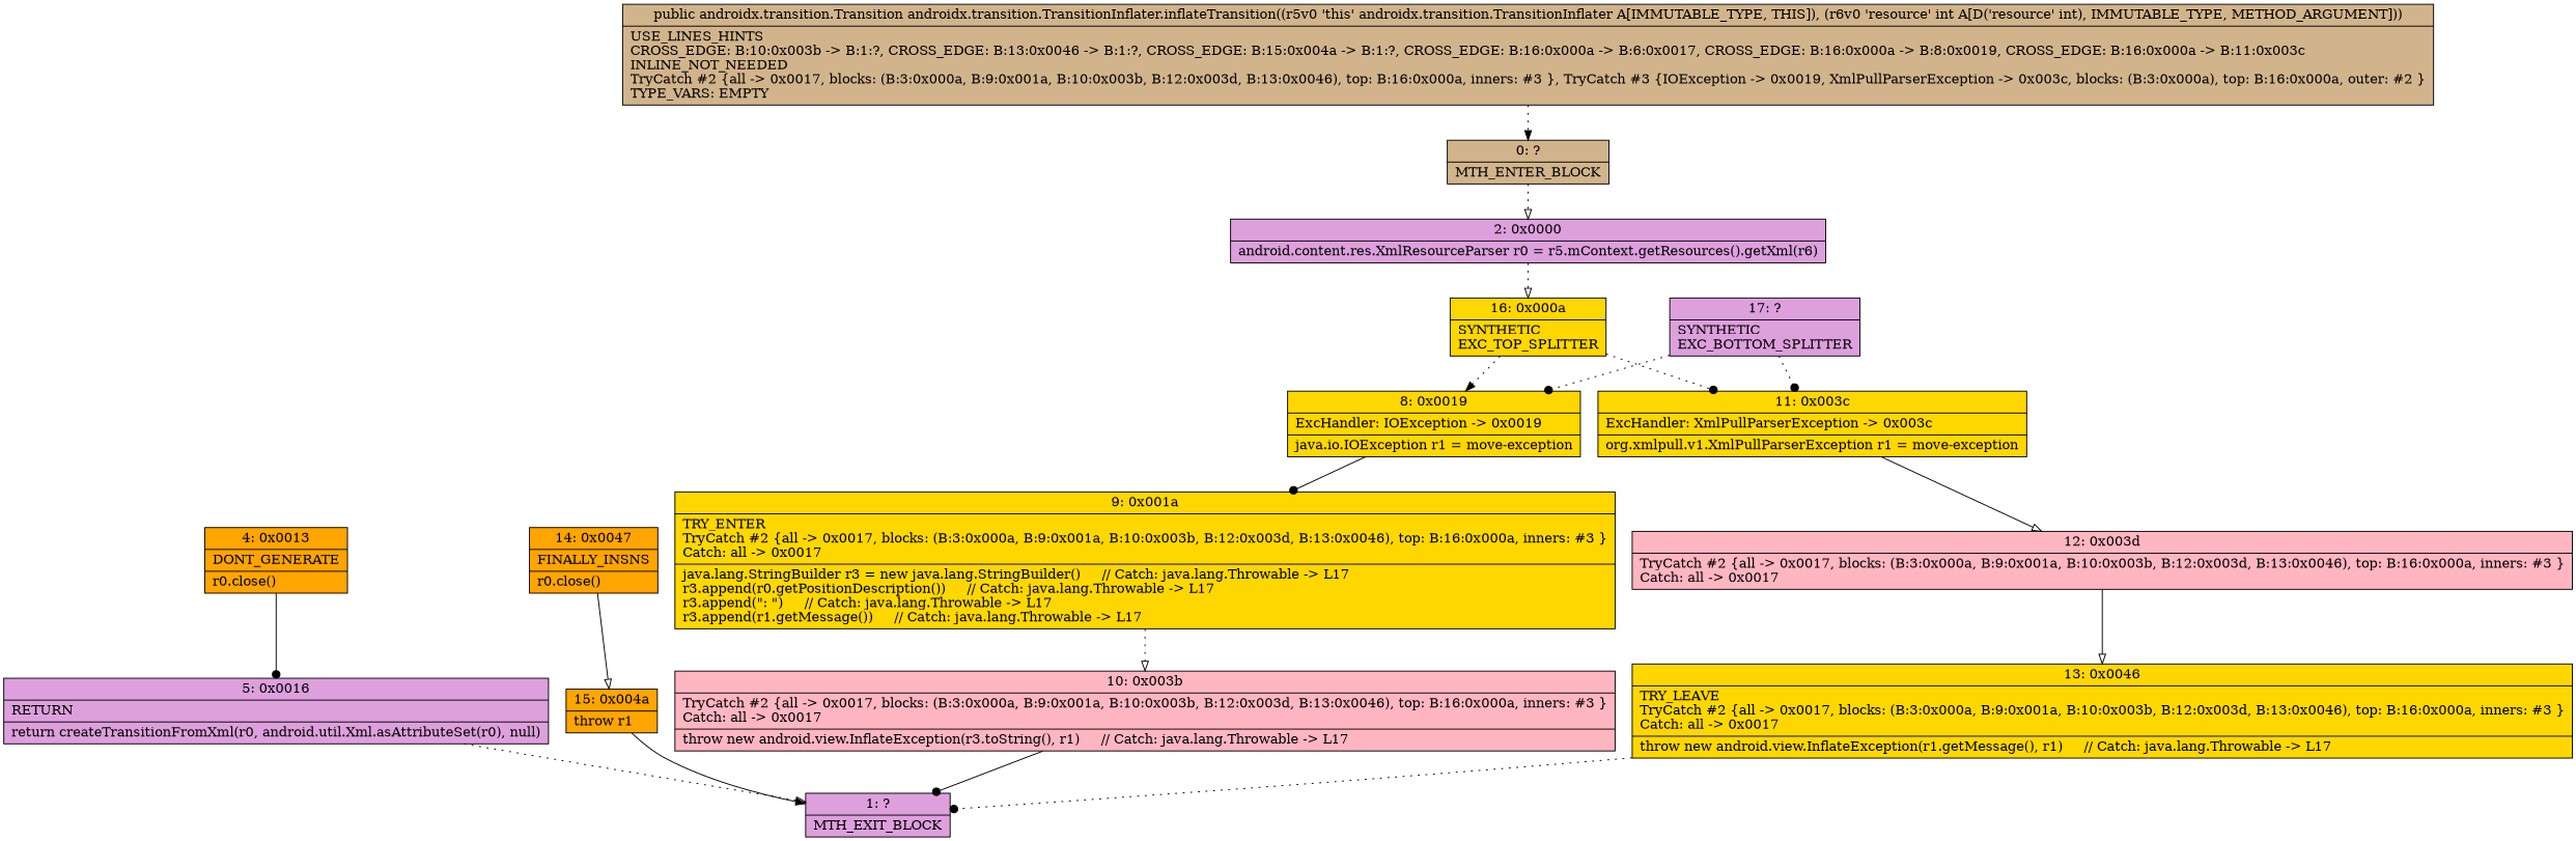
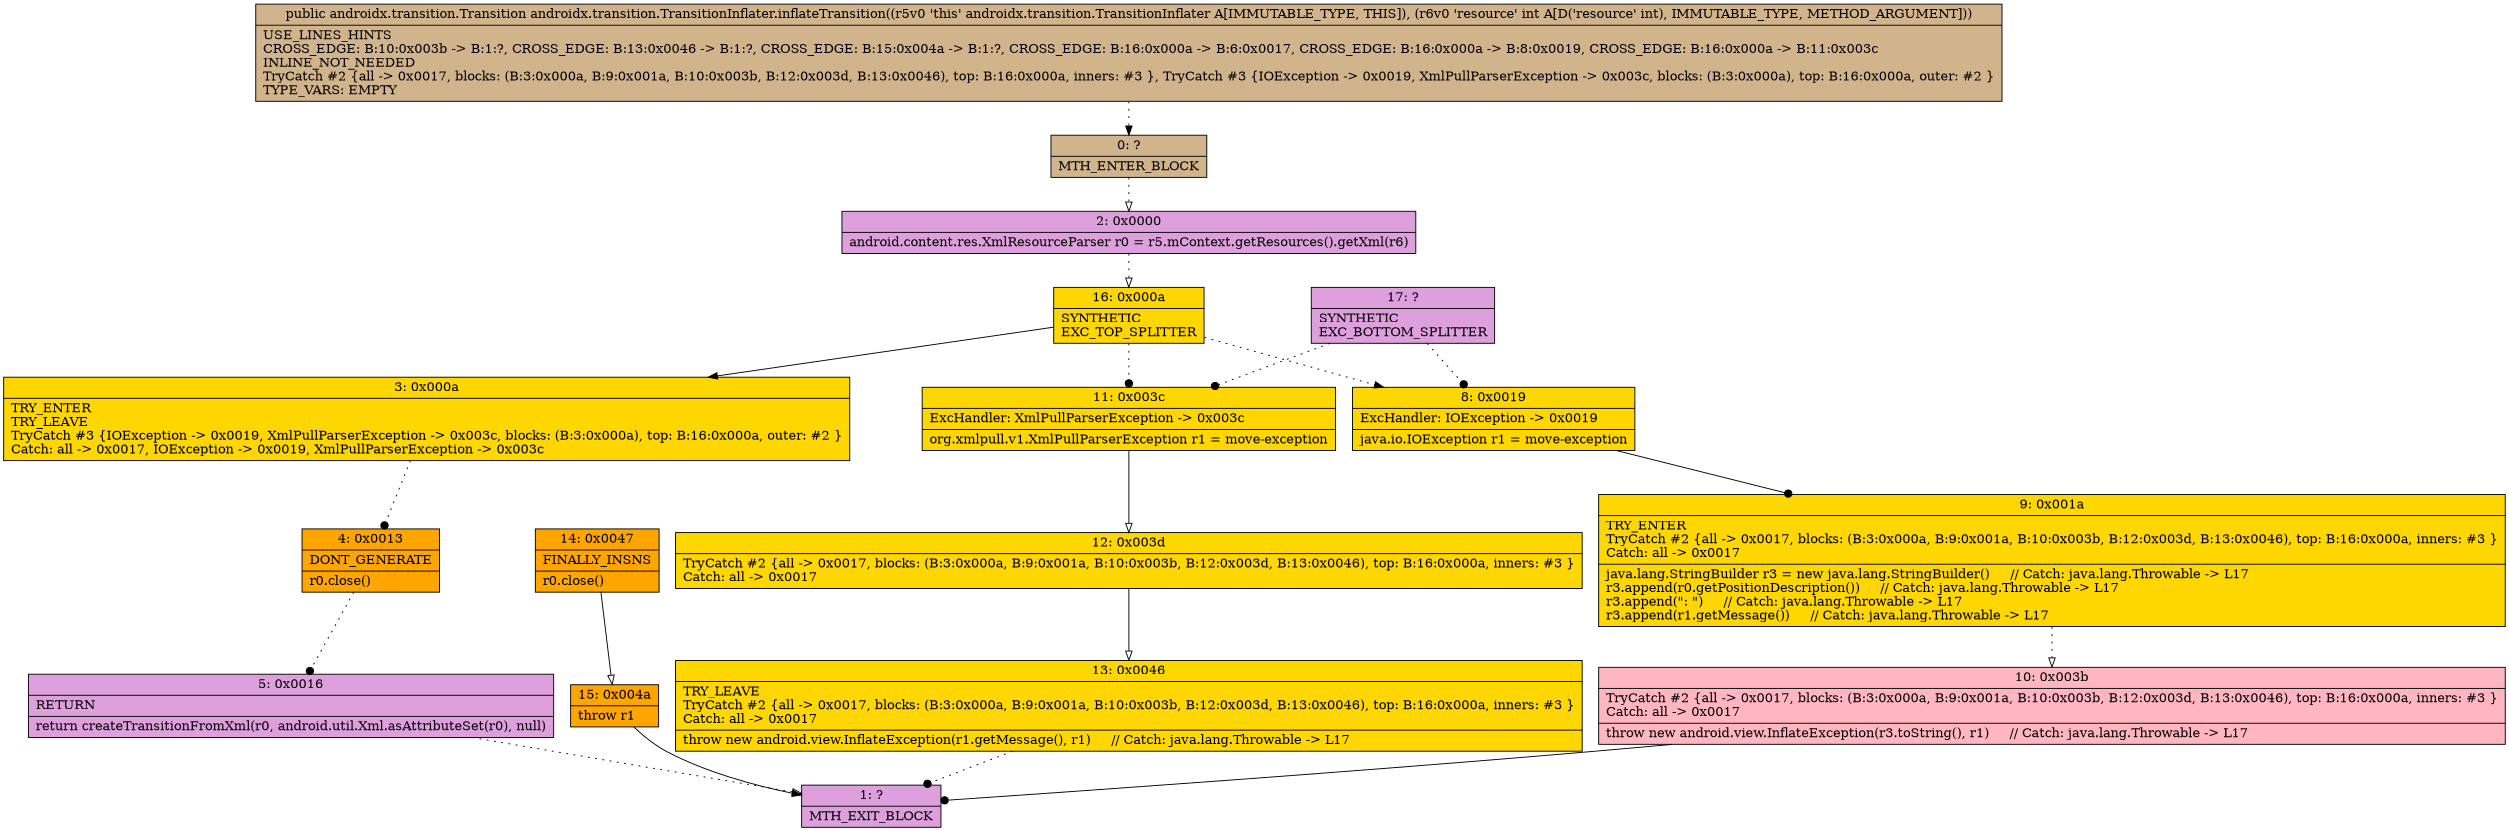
  digraph {
    node [fillcolor=gold shape=record style=filled]
    edge [arrowhead=dot style=dotted]
    n1 [fillcolor=tan label="{0\:\ ?|MTH_ENTER_BLOCK\l}"]
    n2 [fillcolor=plum label="{2\:\ 0x0000|android.content.res.XmlResourceParser r0 = r5.mContext.getResources().getXml(r6)\l}"]
    n3 [label="{16\:\ 0x000a|SYNTHETIC\lEXC_TOP_SPLITTER\l}"]
+   n4 [label="{3\:\ 0x000a|TRY_ENTER\lTRY_LEAVE\lTryCatch #3 \{IOException \-\> 0x0019, XmlPullParserException \-\> 0x003c, blocks: (B:3:0x000a), top: B:16:0x000a, outer: #2 \}\lCatch: all \-\> 0x0017, IOException \-\> 0x0019, XmlPullParserException \-\> 0x003c\l}"]
    n5 [label="{8\:\ 0x0019|ExcHandler: IOException \-\> 0x0019\l|java.io.IOException r1 = move\-exception\l}"]
    n6 [label="{11\:\ 0x003c|ExcHandler: XmlPullParserException \-\> 0x003c\l|org.xmlpull.v1.XmlPullParserException r1 = move\-exception\l}"]
    n7 [fillcolor=orange label="{4\:\ 0x0013|DONT_GENERATE\l|r0.close()\l}"]
    n8 [label="{9\:\ 0x001a|TRY_ENTER\lTryCatch #2 \{all \-\> 0x0017, blocks: (B:3:0x000a, B:9:0x001a, B:10:0x003b, B:12:0x003d, B:13:0x0046), top: B:16:0x000a, inners: #3 \}\lCatch: all \-\> 0x0017\l|java.lang.StringBuilder r3 = new java.lang.StringBuilder()     \/\/ Catch: java.lang.Throwable \-\> L17\lr3.append(r0.getPositionDescription())     \/\/ Catch: java.lang.Throwable \-\> L17\lr3.append(\": \")     \/\/ Catch: java.lang.Throwable \-\> L17\lr3.append(r1.getMessage())     \/\/ Catch: java.lang.Throwable \-\> L17\l}"]
-   n9 [fillcolor=lightpink label="{12\:\ 0x003d|TryCatch #2 \{all \-\> 0x0017, blocks: (B:3:0x000a, B:9:0x001a, B:10:0x003b, B:12:0x003d, B:13:0x0046), top: B:16:0x000a, inners: #3 \}\lCatch: all \-\> 0x0017\l}"]
+   n9 [label="{12\:\ 0x003d|TryCatch #2 \{all \-\> 0x0017, blocks: (B:3:0x000a, B:9:0x001a, B:10:0x003b, B:12:0x003d, B:13:0x0046), top: B:16:0x000a, inners: #3 \}\lCatch: all \-\> 0x0017\l}"]
    n10 [fillcolor=plum label="{5\:\ 0x0016|RETURN\l|return createTransitionFromXml(r0, android.util.Xml.asAttributeSet(r0), null)\l}"]
    n11 [fillcolor=plum label="{17\:\ ?|SYNTHETIC\lEXC_BOTTOM_SPLITTER\l}"]
    n12 [fillcolor=plum label="{1\:\ ?|MTH_EXIT_BLOCK\l}"]
    n13 [fillcolor=orange label="{14\:\ 0x0047|FINALLY_INSNS\l|r0.close()\l}"]
    n14 [fillcolor=orange label="{15\:\ 0x004a|throw r1\l}"]
    n15 [fillcolor=lightpink label="{10\:\ 0x003b|TryCatch #2 \{all \-\> 0x0017, blocks: (B:3:0x000a, B:9:0x001a, B:10:0x003b, B:12:0x003d, B:13:0x0046), top: B:16:0x000a, inners: #3 \}\lCatch: all \-\> 0x0017\l|throw new android.view.InflateException(r3.toString(), r1)     \/\/ Catch: java.lang.Throwable \-\> L17\l}"]
    n16 [label="{13\:\ 0x0046|TRY_LEAVE\lTryCatch #2 \{all \-\> 0x0017, blocks: (B:3:0x000a, B:9:0x001a, B:10:0x003b, B:12:0x003d, B:13:0x0046), top: B:16:0x000a, inners: #3 \}\lCatch: all \-\> 0x0017\l|throw new android.view.InflateException(r1.getMessage(), r1)     \/\/ Catch: java.lang.Throwable \-\> L17\l}"]
    n17 [fillcolor=tan label="{public androidx.transition.Transition androidx.transition.TransitionInflater.inflateTransition((r5v0 'this' androidx.transition.TransitionInflater A[IMMUTABLE_TYPE, THIS]), (r6v0 'resource' int A[D('resource' int), IMMUTABLE_TYPE, METHOD_ARGUMENT]))  | USE_LINES_HINTS\lCROSS_EDGE: B:10:0x003b \-\> B:1:?, CROSS_EDGE: B:13:0x0046 \-\> B:1:?, CROSS_EDGE: B:15:0x004a \-\> B:1:?, CROSS_EDGE: B:16:0x000a \-\> B:6:0x0017, CROSS_EDGE: B:16:0x000a \-\> B:8:0x0019, CROSS_EDGE: B:16:0x000a \-\> B:11:0x003c\lINLINE_NOT_NEEDED\lTryCatch #2 \{all \-\> 0x0017, blocks: (B:3:0x000a, B:9:0x001a, B:10:0x003b, B:12:0x003d, B:13:0x0046), top: B:16:0x000a, inners: #3 \}, TryCatch #3 \{IOException \-\> 0x0019, XmlPullParserException \-\> 0x003c, blocks: (B:3:0x000a), top: B:16:0x000a, outer: #2 \}\lTYPE_VARS: EMPTY\l}"]
    n1 -> n2 [arrowhead=onormal]
    n2 -> n3 [arrowhead=onormal]
+   n3 -> n4 [arrowhead=normal style=solid]
    n3 -> n5 [arrowhead=normal]
    n3 -> n6
+   n4 -> n7
    n5 -> n8 [style=solid]
    n6 -> n9 [arrowhead=onormal style=solid]
-   n7 -> n10 [style=solid]
+   n7 -> n10
    n8 -> n15 [arrowhead=onormal]
    n9 -> n16 [arrowhead=onormal style=solid]
    n10 -> n12 [arrowhead=onormal]
    n11 -> n5
    n11 -> n6
    n13 -> n14 [arrowhead=onormal style=solid]
    n14 -> n12 [arrowhead=normal style=solid]
    n15 -> n12 [style=solid]
    n16 -> n12
    n17 -> n1 [arrowhead=normal]
  }
